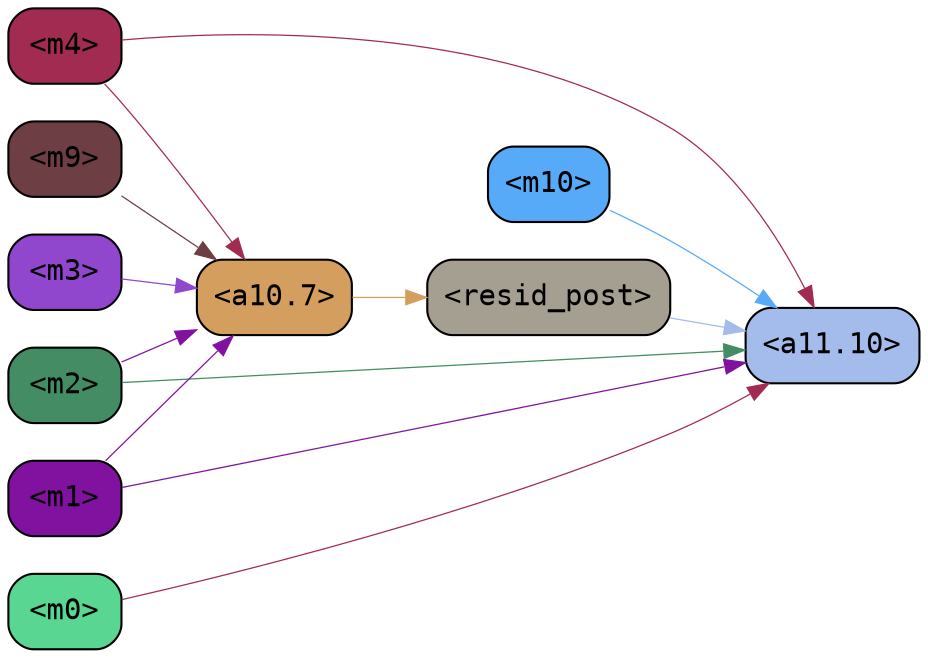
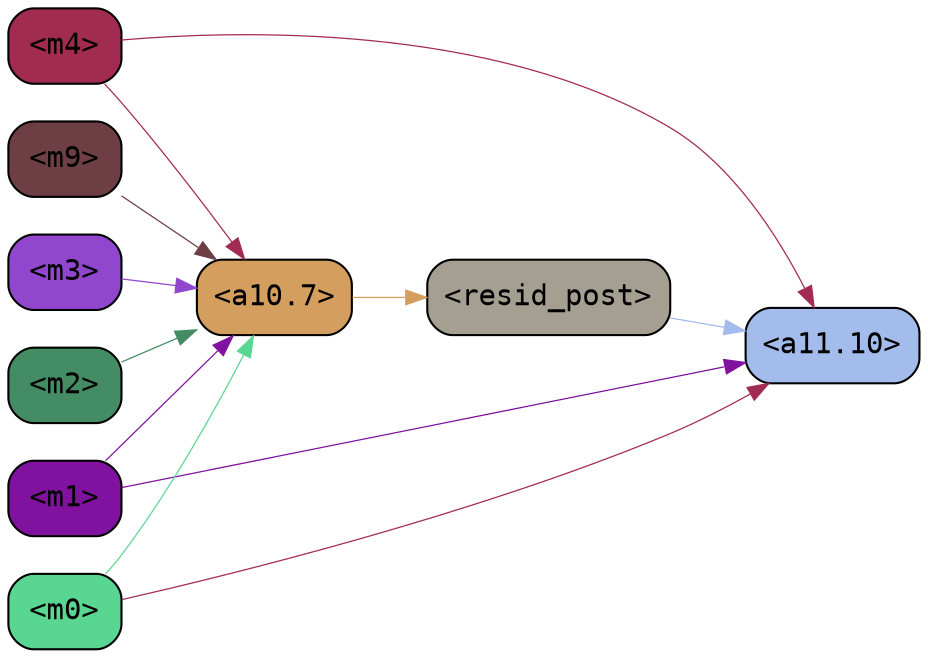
  strict digraph {
    fontname="DejaVu Sans Mono"
    rankdir=LR
    splines=true
    node [color=black fontname="DejaVu Sans Mono" shape=box style="filled, rounded"]
    edge [color="#a22b51" fontname="DejaVu Sans Mono" penwidth=0.6]
    "<a11.10>" [fillcolor="#a4bceb"]
    "<resid_post>" [fillcolor="#a59f91"]
    "<a10.7>" [fillcolor="#d39e5e"]
-   "<m10>" [fillcolor="#57aaf8"]
    "<m4>" [fillcolor="#a22b51"]
    "<m2>" [fillcolor="#438c64"]
    "<m1>" [fillcolor="#81129f"]
    "<m0>" [fillcolor="#59d692"]
    "<m9>" [fillcolor="#6d3f45"]
    "<m3>" [fillcolor="#9146ce"]
    "<resid_post>" -> "<a11.10>" [color="#a4bceb"]
    "<a10.7>" -> "<resid_post>" [color="#d39e5e"]
-   "<m10>" -> "<a11.10>" [color="#57aaf8"]
    "<m4>" -> "<a11.10>"
    "<m4>" -> "<a10.7>"
-   "<m2>" -> "<a11.10>" [color="#438c64"]
-   "<m2>" -> "<a10.7>" [color="#81129f"]
+   "<m2>" -> "<a10.7>" [color="#438c64"]
    "<m1>" -> "<a11.10>" [color="#81129f"]
    "<m1>" -> "<a10.7>" [color="#81129f"]
    "<m0>" -> "<a11.10>"
+   "<m0>" -> "<a10.7>" [color="#59d692"]
    "<m9>" -> "<a10.7>" [color="#6d3f45"]
    "<m3>" -> "<a10.7>" [color="#9146ce"]
  }
